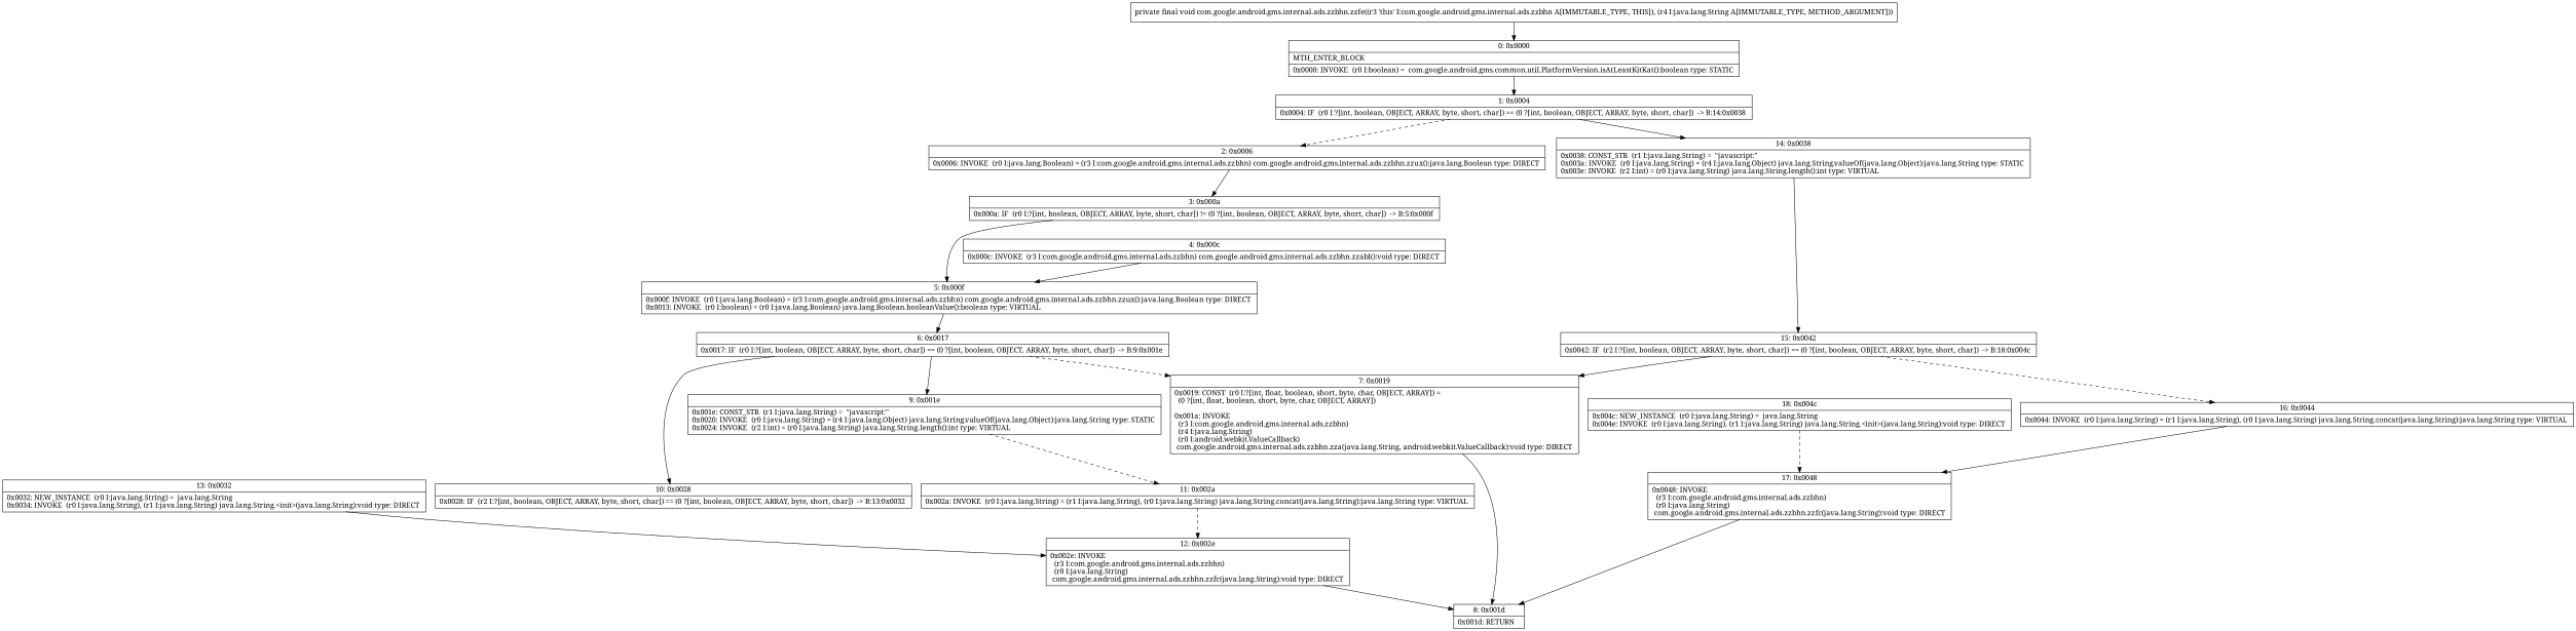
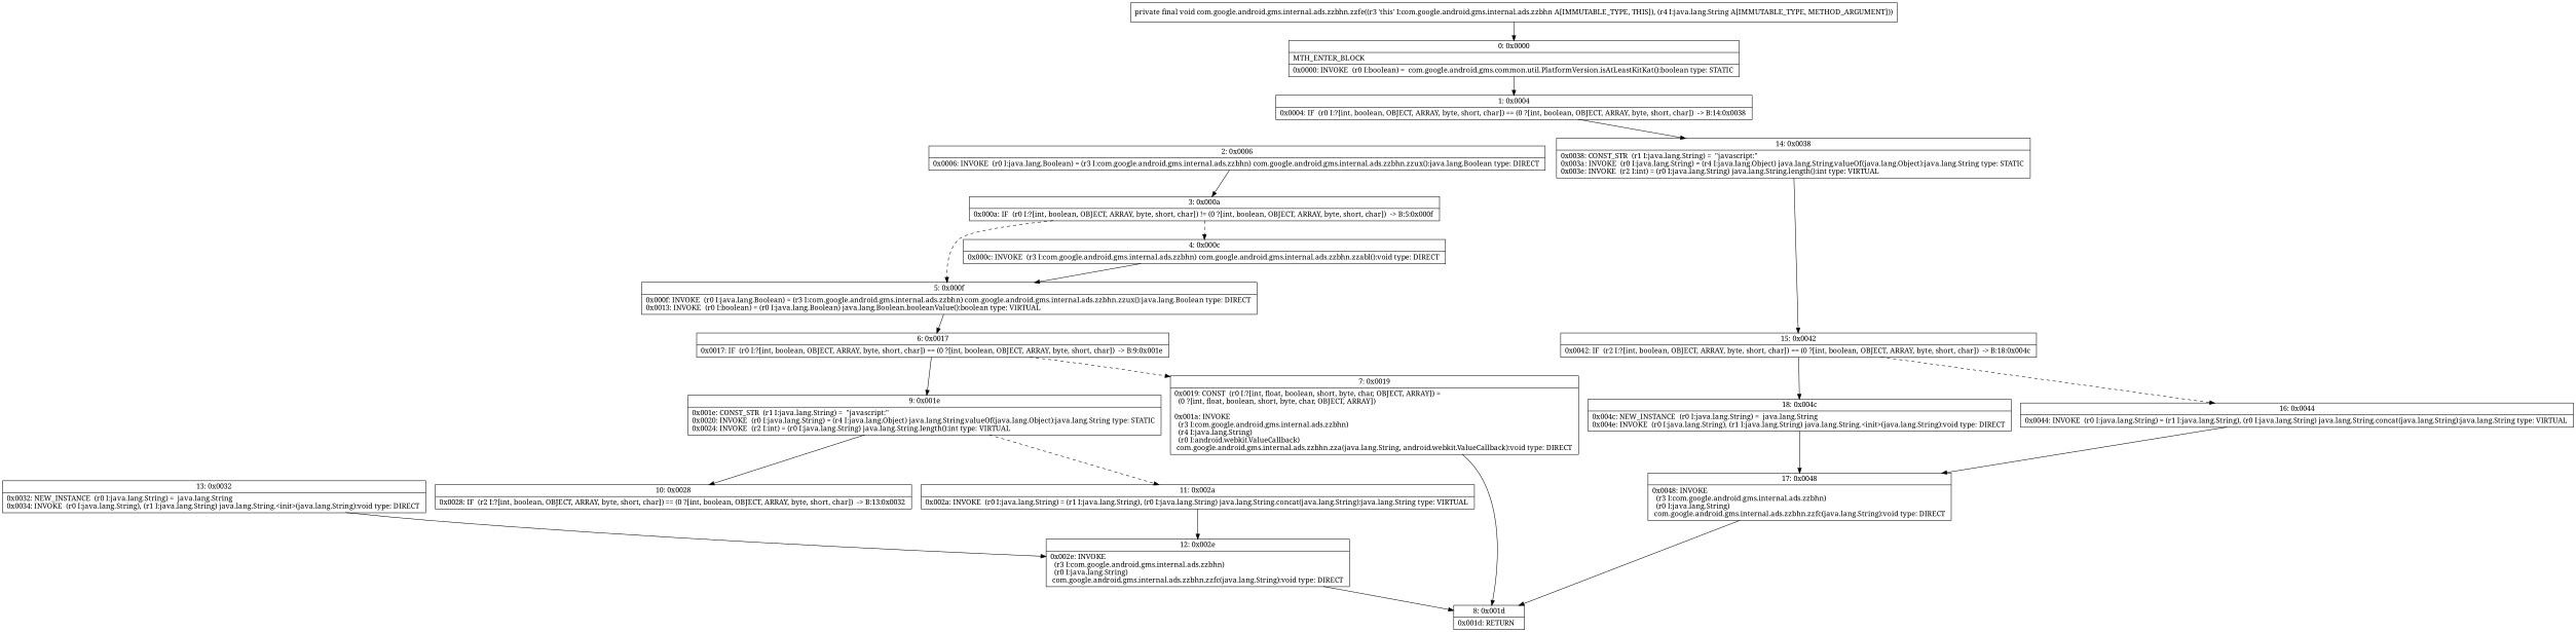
  digraph {
    fontname="Noto Serif"
    node [fontname="Noto Serif" shape=record]
    edge [fontname="Noto Serif"]
    n1 [label="{0\:\ 0x0000|MTH_ENTER_BLOCK\l|0x0000: INVOKE  (r0 I:boolean) =  com.google.android.gms.common.util.PlatformVersion.isAtLeastKitKat():boolean type: STATIC \l}"]
    n2 [label="{1\:\ 0x0004|0x0004: IF  (r0 I:?[int, boolean, OBJECT, ARRAY, byte, short, char]) == (0 ?[int, boolean, OBJECT, ARRAY, byte, short, char])  \-\> B:14:0x0038 \l}"]
    n3 [label="{2\:\ 0x0006|0x0006: INVOKE  (r0 I:java.lang.Boolean) = (r3 I:com.google.android.gms.internal.ads.zzbhn) com.google.android.gms.internal.ads.zzbhn.zzux():java.lang.Boolean type: DIRECT \l}"]
    n4 [label="{14\:\ 0x0038|0x0038: CONST_STR  (r1 I:java.lang.String) =  \"javascript:\" \l0x003a: INVOKE  (r0 I:java.lang.String) = (r4 I:java.lang.Object) java.lang.String.valueOf(java.lang.Object):java.lang.String type: STATIC \l0x003e: INVOKE  (r2 I:int) = (r0 I:java.lang.String) java.lang.String.length():int type: VIRTUAL \l}"]
    n5 [label="{3\:\ 0x000a|0x000a: IF  (r0 I:?[int, boolean, OBJECT, ARRAY, byte, short, char]) != (0 ?[int, boolean, OBJECT, ARRAY, byte, short, char])  \-\> B:5:0x000f \l}"]
    n6 [label="{15\:\ 0x0042|0x0042: IF  (r2 I:?[int, boolean, OBJECT, ARRAY, byte, short, char]) == (0 ?[int, boolean, OBJECT, ARRAY, byte, short, char])  \-\> B:18:0x004c \l}"]
    n7 [label="{4\:\ 0x000c|0x000c: INVOKE  (r3 I:com.google.android.gms.internal.ads.zzbhn) com.google.android.gms.internal.ads.zzbhn.zzabl():void type: DIRECT \l}"]
    n8 [label="{5\:\ 0x000f|0x000f: INVOKE  (r0 I:java.lang.Boolean) = (r3 I:com.google.android.gms.internal.ads.zzbhn) com.google.android.gms.internal.ads.zzbhn.zzux():java.lang.Boolean type: DIRECT \l0x0013: INVOKE  (r0 I:boolean) = (r0 I:java.lang.Boolean) java.lang.Boolean.booleanValue():boolean type: VIRTUAL \l}"]
    n9 [label="{6\:\ 0x0017|0x0017: IF  (r0 I:?[int, boolean, OBJECT, ARRAY, byte, short, char]) == (0 ?[int, boolean, OBJECT, ARRAY, byte, short, char])  \-\> B:9:0x001e \l}"]
    n10 [label="{7\:\ 0x0019|0x0019: CONST  (r0 I:?[int, float, boolean, short, byte, char, OBJECT, ARRAY]) = \l  (0 ?[int, float, boolean, short, byte, char, OBJECT, ARRAY])\l \l0x001a: INVOKE  \l  (r3 I:com.google.android.gms.internal.ads.zzbhn)\l  (r4 I:java.lang.String)\l  (r0 I:android.webkit.ValueCallback)\l com.google.android.gms.internal.ads.zzbhn.zza(java.lang.String, android.webkit.ValueCallback):void type: DIRECT \l}"]
    n11 [label="{9\:\ 0x001e|0x001e: CONST_STR  (r1 I:java.lang.String) =  \"javascript:\" \l0x0020: INVOKE  (r0 I:java.lang.String) = (r4 I:java.lang.Object) java.lang.String.valueOf(java.lang.Object):java.lang.String type: STATIC \l0x0024: INVOKE  (r2 I:int) = (r0 I:java.lang.String) java.lang.String.length():int type: VIRTUAL \l}"]
    n12 [label="{8\:\ 0x001d|0x001d: RETURN   \l}"]
    n13 [label="{10\:\ 0x0028|0x0028: IF  (r2 I:?[int, boolean, OBJECT, ARRAY, byte, short, char]) == (0 ?[int, boolean, OBJECT, ARRAY, byte, short, char])  \-\> B:13:0x0032 \l}"]
    n14 [label="{11\:\ 0x002a|0x002a: INVOKE  (r0 I:java.lang.String) = (r1 I:java.lang.String), (r0 I:java.lang.String) java.lang.String.concat(java.lang.String):java.lang.String type: VIRTUAL \l}"]
    n15 [label="{12\:\ 0x002e|0x002e: INVOKE  \l  (r3 I:com.google.android.gms.internal.ads.zzbhn)\l  (r0 I:java.lang.String)\l com.google.android.gms.internal.ads.zzbhn.zzfc(java.lang.String):void type: DIRECT \l}"]
    n16 [label="{13\:\ 0x0032|0x0032: NEW_INSTANCE  (r0 I:java.lang.String) =  java.lang.String \l0x0034: INVOKE  (r0 I:java.lang.String), (r1 I:java.lang.String) java.lang.String.\<init\>(java.lang.String):void type: DIRECT \l}"]
    n17 [label="{16\:\ 0x0044|0x0044: INVOKE  (r0 I:java.lang.String) = (r1 I:java.lang.String), (r0 I:java.lang.String) java.lang.String.concat(java.lang.String):java.lang.String type: VIRTUAL \l}"]
    n18 [label="{18\:\ 0x004c|0x004c: NEW_INSTANCE  (r0 I:java.lang.String) =  java.lang.String \l0x004e: INVOKE  (r0 I:java.lang.String), (r1 I:java.lang.String) java.lang.String.\<init\>(java.lang.String):void type: DIRECT \l}"]
    n19 [label="{17\:\ 0x0048|0x0048: INVOKE  \l  (r3 I:com.google.android.gms.internal.ads.zzbhn)\l  (r0 I:java.lang.String)\l com.google.android.gms.internal.ads.zzbhn.zzfc(java.lang.String):void type: DIRECT \l}"]
    n20 [label="{private final void com.google.android.gms.internal.ads.zzbhn.zzfe((r3 'this' I:com.google.android.gms.internal.ads.zzbhn A[IMMUTABLE_TYPE, THIS]), (r4 I:java.lang.String A[IMMUTABLE_TYPE, METHOD_ARGUMENT])) }"]
    n1 -> n2
-   n2 -> n3 [style=dashed]
    n2 -> n4
    n3 -> n5
    n4 -> n6
-   n5 -> n8
+   n5 -> n7 [style=dashed]
+   n5 -> n8 [style=dashed]
    n6 -> n17 [style=dashed]
-   n6 -> n10
+   n6 -> n18
    n7 -> n8
    n8 -> n9
    n9 -> n10 [style=dashed]
    n9 -> n11
    n10 -> n12
-   n9 -> n13
+   n11 -> n13
    n11 -> n14 [style=dashed]
-   n14 -> n15 [style=dashed]
+   n14 -> n15
    n15 -> n12
    n16 -> n15
    n17 -> n19
-   n18 -> n19 [style=dashed]
+   n18 -> n19
    n19 -> n12
    n20 -> n1
  }
